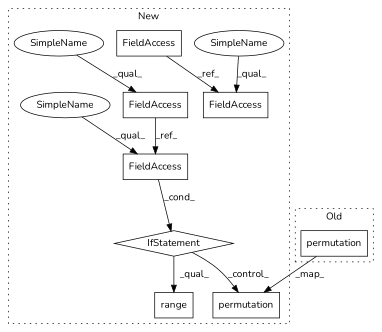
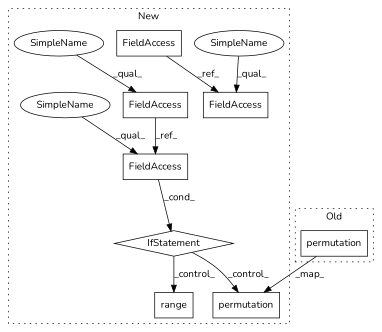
  digraph {
    fontname=Nunito
    node [a=22 fontname=Nunito l=4 s=358 shape=box]
    edge [fontname=Nunito]
    n1 [a=32 l="12,1" label=permutation s="457,486"]
    n2 [l=21 label=FieldAccess]
    n3 [a=25 l=3 label=IfStatement s=441 shape=diamond]
    n4 [l=12 label=FieldAccess s=194]
    n5 [a=32 l="6,1" label=range s="490,513"]
    n6 [l=12 label=FieldAccess s=500]
    n7 [l=21 label=FieldAccess s=420]
    n8 [a=42 label=SimpleName shape=ellipse]
    n9 [a=42 label=SimpleName s=500 shape=ellipse]
    n10 [a=42 label=SimpleName s=420 shape=ellipse]
    n11 [a=32 l="12,1" label=permutation s="389,418"]
    subgraph cluster_1 {
      label=New
      style=dotted
      n1
      n2
      n3
      n4
      n5
      n6
      n7
      n8
      n9
      n10
    }
    subgraph cluster_2 {
      label=Old
      style=dotted
      n11
    }
    n2 -> n7 [label=_ref_]
    n3 -> n1 [label=_control_]
-   n3 -> n5 [label=_qual_]
+   n3 -> n5 [label=_control_]
    n4 -> n6 [label=_ref_]
    n7 -> n3 [label=_cond_]
    n8 -> n2 [label=_qual_]
    n9 -> n6 [label=_qual_]
    n10 -> n7 [label=_qual_]
    n11 -> n1 [label=_map_]
  }
